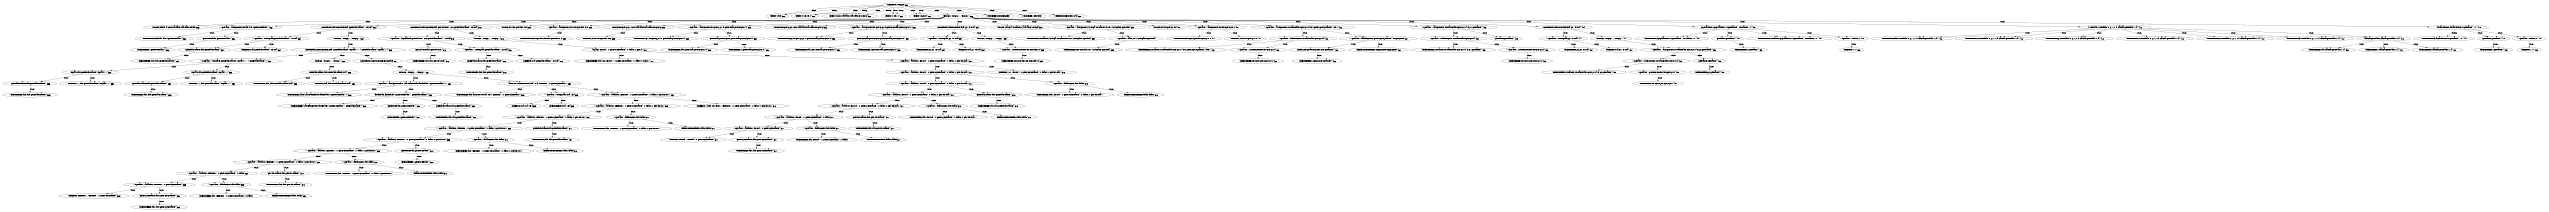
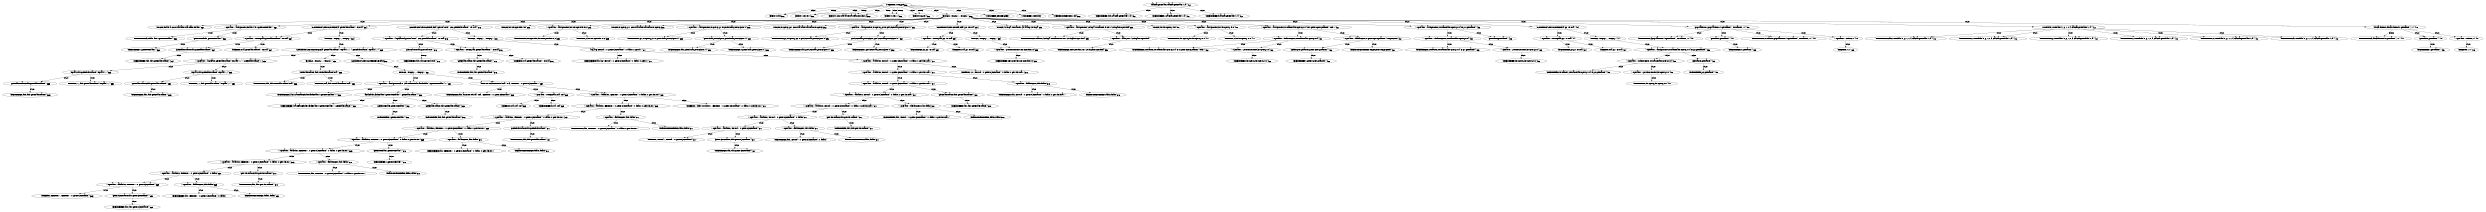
  digraph {
    n1 [label=<(METHOD,runType)<SUB>360</SUB>>]
    n2 [label=<(PARAM,this)<SUB>360</SUB>>]
    n3 [label=<(PARAM,Server s)<SUB>360</SUB>>]
    n4 [label=<(PARAM,com.starbase.starteam.Project p)<SUB>360</SUB>>]
    n5 [label=<(PARAM,View v)<SUB>360</SUB>>]
    n6 [label=<(PARAM,Type t)<SUB>360</SUB>>]
    n7 [label=<(BLOCK,&lt;empty&gt;,&lt;empty&gt;)<SUB>360</SUB>>]
    n8 [label=<(MODIFIER,PROTECTED)>]
    n9 [label=<(MODIFIER,VIRTUAL)>]
    n10 [label=<(METHOD_RETURN,void)<SUB>360</SUB>>]
    n11 [label=<(LOCAL,Folder f: com.starbase.starteam.Folder)<SUB>362</SUB>>]
    n12 [label=<(&lt;operator&gt;.assignment,Folder f = v.getRootFolder())<SUB>362</SUB>>]
    n13 [label=<(CONTROL_STRUCTURE,IF,if (getFolderName() != null))<SUB>364</SUB>>]
    n14 [label=<(CONTROL_STRUCTURE,IF,if (getVerbose() &amp;&amp; getFolderName() != null))<SUB>376</SUB>>]
    n15 [label=<(LOCAL,int nProperties: int)<SUB>385</SUB>>]
    n16 [label=<(&lt;operator&gt;.assignment,int nProperties = 2)<SUB>285</SUB>>]
    n17 [label=<(LOCAL,Property p1: com.starbase.starteam.Property)<SUB>388</SUB>>]
    n18 [label=<(&lt;operator&gt;.assignment,Property p1 = getPrimaryDescriptor(t))<SUB>388</SUB>>]
    n19 [label=<(LOCAL,Property p2: com.starbase.starteam.Property)<SUB>392</SUB>>]
    n20 [label=<(&lt;operator&gt;.assignment,Property p2 = getSecondaryDescriptor(t))<SUB>392</SUB>>]
    n21 [label=<(CONTROL_STRUCTURE,IF,if (p2 != null))<SUB>394</SUB>>]
    n22 [label=<(LOCAL,String[] strNames: java.lang.String[])<SUB>399</SUB>>]
    n23 [label=<(&lt;operator&gt;.assignment,String[] strNames = new String[nProperties])<SUB>399</SUB>>]
    n24 [label=<(LOCAL,int iProperty: int)<SUB>400</SUB>>]
    n25 [label=<(&lt;operator&gt;.assignment,int iProperty = 0)<SUB>400</SUB>>]
    n26 [label=<(&lt;operator&gt;.assignment,strNames[iProperty++] = s.getPropertyNames().OB...)<SUB>402</SUB>>]
    n27 [label=<(&lt;operator&gt;.assignment,strNames[iProperty++] = p1.getName())<SUB>403</SUB>>]
    n28 [label=<(CONTROL_STRUCTURE,IF,if (p2 != null))<SUB>404</SUB>>]
    n29 [label=<(populateNow,populateNow(t.getName(), strNames, -1))<SUB>409</SUB>>]
    n30 [label=<(runFolder,runFolder(s, p, v, t, f, calcTargetFolder(v, f)))<SUB>412</SUB>>]
    n31 [label=<(discardItems,discardItems(t.getName(), -1))<SUB>415</SUB>>]
    n32 [label=<(IDENTIFIER,f,Folder f = v.getRootFolder())<SUB>362</SUB>>]
    n33 [label=<(getRootFolder,getRootFolder())<SUB>362</SUB>>]
    n34 [label=<(&lt;operator&gt;.notEquals,getFolderName() != null)<SUB>364</SUB>>]
    n35 [label=<(BLOCK,&lt;empty&gt;,&lt;empty&gt;)<SUB>364</SUB>>]
    n36 [label=<(&lt;operator&gt;.logicalAnd,getVerbose() &amp;&amp; getFolderName() != null)<SUB>376</SUB>>]
    n37 [label=<(BLOCK,&lt;empty&gt;,&lt;empty&gt;)<SUB>376</SUB>>]
    n38 [label=<(IDENTIFIER,nProperties,int nProperties = 2)<SUB>385</SUB>>]
    n39 [label=<(LITERAL,2,int nProperties = 2)<SUB>385</SUB>>]
    n40 [label=<(IDENTIFIER,p1,Property p1 = getPrimaryDescriptor(t))<SUB>388</SUB>>]
    n41 [label=<(getPrimaryDescriptor,getPrimaryDescriptor(t))<SUB>388</SUB>>]
    n42 [label=<(IDENTIFIER,p2,Property p2 = getSecondaryDescriptor(t))<SUB>392</SUB>>]
    n43 [label=<(getSecondaryDescriptor,getSecondaryDescriptor(t))<SUB>392</SUB>>]
    n44 [label=<(&lt;operator&gt;.notEquals,p2 != null)<SUB>394</SUB>>]
    n45 [label=<(BLOCK,&lt;empty&gt;,&lt;empty&gt;)<SUB>394</SUB>>]
    n46 [label=<(IDENTIFIER,strNames,String[] strNames = new String[nProperties])<SUB>399</SUB>>]
    n47 [label=<(&lt;operator&gt;.alloc,new String[nProperties])>]
    n48 [label=<(IDENTIFIER,iProperty,int iProperty = 0)<SUB>400</SUB>>]
    n49 [label=<(LITERAL,0,int iProperty = 0)<SUB>400</SUB>>]
    n50 [label=<(&lt;operator&gt;.indexAccess,strNames[iProperty++])<SUB>402</SUB>>]
    n51 [label=<(&lt;operator&gt;.fieldAccess,s.getPropertyNames().OBJECT_ID)<SUB>402</SUB>>]
    n52 [label=<(&lt;operator&gt;.indexAccess,strNames[iProperty++])<SUB>403</SUB>>]
    n53 [label=<(getName,getName())<SUB>403</SUB>>]
    n54 [label=<(&lt;operator&gt;.notEquals,p2 != null)<SUB>404</SUB>>]
    n55 [label=<(BLOCK,&lt;empty&gt;,&lt;empty&gt;)<SUB>404</SUB>>]
    n56 [label=<(IDENTIFIER,f,populateNow(t.getName(), strNames, -1))<SUB>409</SUB>>]
    n57 [label=<(getName,getName())<SUB>409</SUB>>]
    n58 [label=<(IDENTIFIER,strNames,populateNow(t.getName(), strNames, -1))<SUB>409</SUB>>]
    n59 [label=<(&lt;operator&gt;.minus,-1)<SUB>409</SUB>>]
    n60 [label=<(IDENTIFIER,this,runFolder(s, p, v, t, f, calcTargetFolder(v, f)))<SUB>412</SUB>>]
    n61 [label=<(IDENTIFIER,s,runFolder(s, p, v, t, f, calcTargetFolder(v, f)))<SUB>412</SUB>>]
    n62 [label=<(IDENTIFIER,p,runFolder(s, p, v, t, f, calcTargetFolder(v, f)))<SUB>412</SUB>>]
    n63 [label=<(IDENTIFIER,v,runFolder(s, p, v, t, f, calcTargetFolder(v, f)))<SUB>412</SUB>>]
    n64 [label=<(IDENTIFIER,t,runFolder(s, p, v, t, f, calcTargetFolder(v, f)))<SUB>412</SUB>>]
    n65 [label=<(IDENTIFIER,f,runFolder(s, p, v, t, f, calcTargetFolder(v, f)))<SUB>412</SUB>>]
    n66 [label=<(calcTargetFolder,calcTargetFolder(v, f))<SUB>412</SUB>>]
    n67 [label=<(IDENTIFIER,f,discardItems(t.getName(), -1))<SUB>415</SUB>>]
    n68 [label=<(getName,getName())<SUB>415</SUB>>]
    n69 [label=<(&lt;operator&gt;.minus,-1)<SUB>415</SUB>>]
    n70 [label=<(IDENTIFIER,v,getRootFolder())<SUB>362</SUB>>]
    n71 [label=<(getFolderName,this.getFolderName())<SUB>364</SUB>>]
    n72 [label=<(LITERAL,null,getFolderName() != null)<SUB>364</SUB>>]
    n73 [label=<(CONTROL_STRUCTURE,IF,if (getFolderName().equals(&quot;\\&quot;) || getFolderName().equals(&quot;/&quot;)))<SUB>365</SUB>>]
    n74 [label=<(IDENTIFIER,this,this.getFolderName())<SUB>364</SUB>>]
    n75 [label=<(&lt;operator&gt;.logicalOr,getFolderName().equals(&quot;\\&quot;) || getFolderName()...)<SUB>365</SUB>>]
    n76 [label=<(BLOCK,&lt;empty&gt;,&lt;empty&gt;)<SUB>365</SUB>>]
    n77 [label=<(CONTROL_STRUCTURE,ELSE,else)<SUB>367</SUB>>]
    n78 [label=<(equals,this.getFolderName().equals(&quot;\\&quot;))<SUB>365</SUB>>]
    n79 [label=<(equals,this.getFolderName().equals(&quot;/&quot;))<SUB>365</SUB>>]
    n80 [label=<(setFolderName,this.setFolderName(null))<SUB>366</SUB>>]
    n81 [label=<(BLOCK,&lt;empty&gt;,&lt;empty&gt;)<SUB>367</SUB>>]
    n82 [label=<(getFolderName,this.getFolderName())<SUB>365</SUB>>]
    n83 [label=<(LITERAL,&quot;\\&quot;,this.getFolderName().equals(&quot;\\&quot;))<SUB>365</SUB>>]
    n84 [label=<(getFolderName,this.getFolderName())<SUB>365</SUB>>]
    n85 [label=<(LITERAL,&quot;/&quot;,this.getFolderName().equals(&quot;/&quot;))<SUB>365</SUB>>]
    n86 [label=<(IDENTIFIER,this,this.getFolderName())<SUB>365</SUB>>]
    n87 [label=<(IDENTIFIER,this,this.getFolderName())<SUB>365</SUB>>]
    n88 [label=<(IDENTIFIER,this,this.setFolderName(null))<SUB>366</SUB>>]
    n89 [label=<(LITERAL,null,this.setFolderName(null))<SUB>366</SUB>>]
    n90 [label=<(&lt;operator&gt;.assignment,f = StarTeamFinder.findFolder(v.getRootFolder()...)<SUB>368</SUB>>]
    n91 [label=<(assertTrue,assertTrue(null != f, &quot;ERROR: &quot; + getProjectNam...)<SUB>369</SUB>>]
    n92 [label=<(IDENTIFIER,f,f = StarTeamFinder.findFolder(v.getRootFolder()...)<SUB>368</SUB>>]
    n93 [label=<(findFolder,findFolder(v.getRootFolder(), getFolderName()))<SUB>368</SUB>>]
    n94 [label=<(IDENTIFIER,this,assertTrue(null != f, &quot;ERROR: &quot; + getProjectNam...)<SUB>369</SUB>>]
    n95 [label=<(&lt;operator&gt;.notEquals,null != f)<SUB>369</SUB>>]
    n96 [label=<(&lt;operator&gt;.addition,&quot;ERROR: &quot; + getProjectName() + delim + getViewN...)<SUB>369</SUB>>]
    n97 [label=<(IDENTIFIER,StarTeamFinder,findFolder(v.getRootFolder(), getFolderName()))<SUB>368</SUB>>]
    n98 [label=<(getRootFolder,getRootFolder())<SUB>368</SUB>>]
    n99 [label=<(getFolderName,this.getFolderName())<SUB>368</SUB>>]
    n100 [label=<(IDENTIFIER,v,getRootFolder())<SUB>368</SUB>>]
    n101 [label=<(IDENTIFIER,this,this.getFolderName())<SUB>368</SUB>>]
    n102 [label=<(LITERAL,null,null != f)<SUB>369</SUB>>]
    n103 [label=<(IDENTIFIER,f,null != f)<SUB>369</SUB>>]
    n104 [label=<(&lt;operator&gt;.addition,&quot;ERROR: &quot; + getProjectName() + delim + getViewN...)<SUB>369</SUB>>]
    n105 [label=<(LITERAL,&quot; does not exist.&quot;,&quot;ERROR: &quot; + getProjectName() + delim + getViewN...)<SUB>372</SUB>>]
    n106 [label=<(&lt;operator&gt;.addition,&quot;ERROR: &quot; + getProjectName() + delim + getViewN...)<SUB>369</SUB>>]
    n107 [label=<(&lt;operator&gt;.fieldAccess,this.delim)<SUB>371</SUB>>]
    n108 [label=<(&lt;operator&gt;.addition,&quot;ERROR: &quot; + getProjectName() + delim + getViewN...)<SUB>369</SUB>>]
    n109 [label=<(getFolderName,this.getFolderName())<SUB>371</SUB>>]
    n110 [label=<(IDENTIFIER,this,&quot;ERROR: &quot; + getProjectName() + delim + getViewN...)>]
    n111 [label=<(FIELD_IDENTIFIER,delim,delim)<SUB>371</SUB>>]
    n112 [label=<(&lt;operator&gt;.addition,&quot;ERROR: &quot; + getProjectName() + delim + getViewN...)<SUB>369</SUB>>]
    n113 [label=<(&lt;operator&gt;.fieldAccess,this.delim)<SUB>370</SUB>>]
    n114 [label=<(IDENTIFIER,this,this.getFolderName())<SUB>371</SUB>>]
    n115 [label=<(&lt;operator&gt;.addition,&quot;ERROR: &quot; + getProjectName() + delim + getViewN...)<SUB>369</SUB>>]
    n116 [label=<(getRootFolder,getRootFolder())<SUB>370</SUB>>]
    n117 [label=<(IDENTIFIER,this,&quot;ERROR: &quot; + getProjectName() + delim + getViewN...)>]
    n118 [label=<(FIELD_IDENTIFIER,delim,delim)<SUB>370</SUB>>]
    n119 [label=<(&lt;operator&gt;.addition,&quot;ERROR: &quot; + getProjectName() + delim + getViewN...)<SUB>369</SUB>>]
    n120 [label=<(&lt;operator&gt;.fieldAccess,this.delim)<SUB>370</SUB>>]
    n121 [label=<(IDENTIFIER,v,getRootFolder())<SUB>370</SUB>>]
    n122 [label=<(&lt;operator&gt;.addition,&quot;ERROR: &quot; + getProjectName() + delim)<SUB>369</SUB>>]
    n123 [label=<(getViewName,this.getViewName())<SUB>370</SUB>>]
    n124 [label=<(IDENTIFIER,this,&quot;ERROR: &quot; + getProjectName() + delim + getViewN...)>]
    n125 [label=<(FIELD_IDENTIFIER,delim,delim)<SUB>370</SUB>>]
    n126 [label=<(&lt;operator&gt;.addition,&quot;ERROR: &quot; + getProjectName())<SUB>369</SUB>>]
    n127 [label=<(&lt;operator&gt;.fieldAccess,this.delim)<SUB>369</SUB>>]
    n128 [label=<(IDENTIFIER,this,this.getViewName())<SUB>370</SUB>>]
    n129 [label=<(LITERAL,&quot;ERROR: &quot;,&quot;ERROR: &quot; + getProjectName())<SUB>369</SUB>>]
    n130 [label=<(getProjectName,this.getProjectName())<SUB>369</SUB>>]
    n131 [label=<(IDENTIFIER,this,&quot;ERROR: &quot; + getProjectName() + delim)>]
    n132 [label=<(FIELD_IDENTIFIER,delim,delim)<SUB>369</SUB>>]
    n133 [label=<(IDENTIFIER,this,this.getProjectName())<SUB>369</SUB>>]
    n134 [label=<(getVerbose,this.getVerbose())<SUB>376</SUB>>]
    n135 [label=<(&lt;operator&gt;.notEquals,getFolderName() != null)<SUB>376</SUB>>]
    n136 [label=<(log,log(&quot;Found &quot; + getProjectName() + delim + getVi...)<SUB>377</SUB>>]
    n137 [label=<(IDENTIFIER,this,this.getVerbose())<SUB>376</SUB>>]
    n138 [label=<(getFolderName,this.getFolderName())<SUB>376</SUB>>]
    n139 [label=<(LITERAL,null,getFolderName() != null)<SUB>376</SUB>>]
    n140 [label=<(IDENTIFIER,this,this.getFolderName())<SUB>376</SUB>>]
    n141 [label=<(IDENTIFIER,this,log(&quot;Found &quot; + getProjectName() + delim + getVi...)<SUB>377</SUB>>]
    n142 [label=<(&lt;operator&gt;.addition,&quot;Found &quot; + getProjectName() + delim + getViewNa...)<SUB>377</SUB>>]
    n143 [label=<(&lt;operator&gt;.addition,&quot;Found &quot; + getProjectName() + delim + getViewNa...)<SUB>377</SUB>>]
    n144 [label=<(LITERAL,&quot;\n&quot;,&quot;Found &quot; + getProjectName() + delim + getViewNa...)<SUB>378</SUB>>]
    n145 [label=<(&lt;operator&gt;.addition,&quot;Found &quot; + getProjectName() + delim + getViewNa...)<SUB>377</SUB>>]
    n146 [label=<(&lt;operator&gt;.fieldAccess,this.delim)<SUB>378</SUB>>]
    n147 [label=<(&lt;operator&gt;.addition,&quot;Found &quot; + getProjectName() + delim + getViewNa...)<SUB>377</SUB>>]
    n148 [label=<(getFolderName,this.getFolderName())<SUB>378</SUB>>]
    n149 [label=<(IDENTIFIER,this,&quot;Found &quot; + getProjectName() + delim + getViewNa...)>]
    n150 [label=<(FIELD_IDENTIFIER,delim,delim)<SUB>378</SUB>>]
    n151 [label=<(&lt;operator&gt;.addition,&quot;Found &quot; + getProjectName() + delim + getViewNa...)<SUB>377</SUB>>]
    n152 [label=<(&lt;operator&gt;.fieldAccess,this.delim)<SUB>378</SUB>>]
    n153 [label=<(IDENTIFIER,this,this.getFolderName())<SUB>378</SUB>>]
    n154 [label=<(&lt;operator&gt;.addition,&quot;Found &quot; + getProjectName() + delim)<SUB>377</SUB>>]
    n155 [label=<(getViewName,this.getViewName())<SUB>377</SUB>>]
    n156 [label=<(IDENTIFIER,this,&quot;Found &quot; + getProjectName() + delim + getViewNa...)>]
    n157 [label=<(FIELD_IDENTIFIER,delim,delim)<SUB>378</SUB>>]
    n158 [label=<(&lt;operator&gt;.addition,&quot;Found &quot; + getProjectName())<SUB>377</SUB>>]
    n159 [label=<(&lt;operator&gt;.fieldAccess,this.delim)<SUB>377</SUB>>]
    n160 [label=<(IDENTIFIER,this,this.getViewName())<SUB>377</SUB>>]
    n161 [label=<(LITERAL,&quot;Found &quot;,&quot;Found &quot; + getProjectName())<SUB>377</SUB>>]
    n162 [label=<(getProjectName,this.getProjectName())<SUB>377</SUB>>]
    n163 [label=<(IDENTIFIER,this,&quot;Found &quot; + getProjectName() + delim)>]
    n164 [label=<(FIELD_IDENTIFIER,delim,delim)<SUB>377</SUB>>]
    n165 [label=<(IDENTIFIER,this,this.getProjectName())<SUB>377</SUB>>]
    n166 [label=<(IDENTIFIER,this,getPrimaryDescriptor(t))<SUB>388</SUB>>]
    n167 [label=<(IDENTIFIER,t,getPrimaryDescriptor(t))<SUB>388</SUB>>]
    n168 [label=<(IDENTIFIER,this,getSecondaryDescriptor(t))<SUB>392</SUB>>]
    n169 [label=<(IDENTIFIER,t,getSecondaryDescriptor(t))<SUB>392</SUB>>]
    n170 [label=<(IDENTIFIER,p2,p2 != null)<SUB>394</SUB>>]
    n171 [label=<(LITERAL,null,p2 != null)<SUB>394</SUB>>]
    n172 [label=<(&lt;operator&gt;.postIncrement,nProperties++)<SUB>395</SUB>>]
    n173 [label=<(IDENTIFIER,nProperties,nProperties++)<SUB>395</SUB>>]
    n174 [label=<(IDENTIFIER,nProperties,new String[nProperties])<SUB>399</SUB>>]
    n175 [label=<(IDENTIFIER,strNames,strNames[iProperty++] = s.getPropertyNames().OB...)<SUB>402</SUB>>]
    n176 [label=<(&lt;operator&gt;.postIncrement,iProperty++)<SUB>402</SUB>>]
    n177 [label=<(getPropertyNames,getPropertyNames())<SUB>402</SUB>>]
    n178 [label=<(FIELD_IDENTIFIER,OBJECT_ID,OBJECT_ID)<SUB>402</SUB>>]
    n179 [label=<(IDENTIFIER,iProperty,iProperty++)<SUB>402</SUB>>]
    n180 [label=<(IDENTIFIER,s,getPropertyNames())<SUB>402</SUB>>]
    n181 [label=<(IDENTIFIER,strNames,strNames[iProperty++] = p1.getName())<SUB>403</SUB>>]
    n182 [label=<(&lt;operator&gt;.postIncrement,iProperty++)<SUB>403</SUB>>]
    n183 [label=<(IDENTIFIER,iProperty,iProperty++)<SUB>403</SUB>>]
    n184 [label=<(IDENTIFIER,p2,p2 != null)<SUB>404</SUB>>]
    n185 [label=<(LITERAL,null,p2 != null)<SUB>404</SUB>>]
    n186 [label=<(&lt;operator&gt;.assignment,strNames[iProperty++] = p2.getName())<SUB>405</SUB>>]
    n187 [label=<(&lt;operator&gt;.indexAccess,strNames[iProperty++])<SUB>405</SUB>>]
    n188 [label=<(getName,getName())<SUB>405</SUB>>]
    n189 [label=<(IDENTIFIER,strNames,strNames[iProperty++] = p2.getName())<SUB>405</SUB>>]
    n190 [label=<(&lt;operator&gt;.postIncrement,iProperty++)<SUB>405</SUB>>]
    n191 [label=<(IDENTIFIER,p2,getName())<SUB>405</SUB>>]
    n192 [label=<(IDENTIFIER,iProperty,iProperty++)<SUB>405</SUB>>]
    n193 [label=<(IDENTIFIER,t,getName())<SUB>409</SUB>>]
    n194 [label=<(LITERAL,1,-1)<SUB>409</SUB>>]
    n195 [label=<(IDENTIFIER,this,calcTargetFolder(v, f))<SUB>452</SUB>>]
    n196 [label=<(IDENTIFIER,v,calcTargetFolder(v, f))<SUB>412</SUB>>]
    n197 [label=<(IDENTIFIER,f,calcTargetFolder(v, f))<SUB>412</SUB>>]
    n198 [label=<(IDENTIFIER,t,getName())<SUB>415</SUB>>]
    n199 [label=<(LITERAL,1,-1)<SUB>415</SUB>>]
    n1 -> n2 [label="AST: "]
    n1 -> n2 [label="DDG: "]
    n1 -> n3 [label="AST: "]
    n1 -> n3 [label="DDG: "]
    n1 -> n4 [label="AST: "]
    n1 -> n4 [label="DDG: "]
    n1 -> n5 [label="AST: "]
    n1 -> n5 [label="DDG: "]
    n1 -> n6 [label="AST: "]
    n1 -> n6 [label="DDG: "]
    n1 -> n7 [label="AST: "]
    n1 -> n8 [label="AST: "]
    n1 -> n9 [label="AST: "]
    n1 -> n10 [label="AST: "]
    n7 -> n11 [label="AST: "]
    n7 -> n12 [label="AST: "]
    n7 -> n13 [label="AST: "]
    n7 -> n14 [label="AST: "]
    n7 -> n15 [label="AST: "]
    n7 -> n16 [label="AST: "]
    n7 -> n17 [label="AST: "]
    n7 -> n18 [label="AST: "]
    n7 -> n19 [label="AST: "]
    n7 -> n20 [label="AST: "]
    n7 -> n21 [label="AST: "]
    n7 -> n22 [label="AST: "]
    n7 -> n23 [label="AST: "]
    n7 -> n24 [label="AST: "]
    n7 -> n25 [label="AST: "]
    n7 -> n26 [label="AST: "]
    n7 -> n27 [label="AST: "]
    n7 -> n28 [label="AST: "]
    n7 -> n29 [label="AST: "]
    n7 -> n30 [label="AST: "]
    n7 -> n31 [label="AST: "]
    n12 -> n32 [label="AST: "]
    n12 -> n33 [label="AST: "]
    n13 -> n34 [label="AST: "]
    n13 -> n35 [label="AST: "]
    n14 -> n36 [label="AST: "]
    n14 -> n37 [label="AST: "]
    n16 -> n38 [label="AST: "]
-   n17 -> n39 [label="AST: "]
+   n16 -> n39 [label="AST: "]
    n18 -> n40 [label="AST: "]
    n18 -> n41 [label="AST: "]
    n20 -> n42 [label="AST: "]
    n20 -> n43 [label="AST: "]
    n21 -> n44 [label="AST: "]
    n21 -> n45 [label="AST: "]
    n23 -> n46 [label="AST: "]
    n23 -> n47 [label="AST: "]
    n25 -> n48 [label="AST: "]
    n25 -> n49 [label="AST: "]
    n26 -> n50 [label="AST: "]
    n26 -> n51 [label="AST: "]
    n27 -> n52 [label="AST: "]
    n27 -> n53 [label="AST: "]
    n28 -> n54 [label="AST: "]
    n28 -> n55 [label="AST: "]
    n29 -> n56 [label="AST: "]
    n29 -> n57 [label="AST: "]
    n29 -> n58 [label="AST: "]
    n29 -> n59 [label="AST: "]
    n30 -> n60 [label="AST: "]
    n30 -> n61 [label="AST: "]
    n30 -> n62 [label="AST: "]
    n30 -> n63 [label="AST: "]
    n30 -> n64 [label="AST: "]
    n30 -> n65 [label="AST: "]
-   n30 -> n66 [label="AST: "]
    n31 -> n67 [label="DDG: "]
    n31 -> n68 [label="AST: "]
    n31 -> n69 [label="AST: "]
    n33 -> n70 [label="AST: "]
    n34 -> n71 [label="AST: "]
    n34 -> n72 [label="AST: "]
    n35 -> n73 [label="AST: "]
    n36 -> n134 [label="AST: "]
    n36 -> n135 [label="AST: "]
    n37 -> n136 [label="AST: "]
    n41 -> n166 [label="AST: "]
-   n41 -> n167 [label="DDG: "]
+   n41 -> n167 [label="AST: "]
    n43 -> n168 [label="AST: "]
    n43 -> n169 [label="AST: "]
    n44 -> n170 [label="AST: "]
    n44 -> n171 [label="AST: "]
    n45 -> n172 [label="AST: "]
    n47 -> n174 [label="AST: "]
    n50 -> n175 [label="AST: "]
    n50 -> n176 [label="AST: "]
    n51 -> n177 [label="AST: "]
    n51 -> n178 [label="AST: "]
    n52 -> n181 [label="AST: "]
    n52 -> n182 [label="AST: "]
    n54 -> n184 [label="AST: "]
    n54 -> n185 [label="AST: "]
    n55 -> n186 [label="AST: "]
    n57 -> n193 [label="AST: "]
    n59 -> n194 [label="AST: "]
    n66 -> n195 [label="AST: "]
    n66 -> n196 [label="AST: "]
    n66 -> n197 [label="AST: "]
    n68 -> n198 [label="AST: "]
    n69 -> n199 [label="AST: "]
    n71 -> n74 [label="AST: "]
    n73 -> n75 [label="AST: "]
    n73 -> n76 [label="AST: "]
    n73 -> n77 [label="AST: "]
    n75 -> n78 [label="AST: "]
    n75 -> n79 [label="AST: "]
    n76 -> n80 [label="AST: "]
    n77 -> n81 [label="AST: "]
    n78 -> n82 [label="AST: "]
    n78 -> n83 [label="AST: "]
    n79 -> n84 [label="AST: "]
    n79 -> n85 [label="AST: "]
    n80 -> n88 [label="AST: "]
    n80 -> n89 [label="AST: "]
    n81 -> n90 [label="AST: "]
    n81 -> n91 [label="AST: "]
    n82 -> n86 [label="AST: "]
    n84 -> n87 [label="AST: "]
    n90 -> n92 [label="AST: "]
    n90 -> n93 [label="AST: "]
    n91 -> n94 [label="AST: "]
    n91 -> n95 [label="AST: "]
    n91 -> n96 [label="AST: "]
    n93 -> n97 [label="AST: "]
    n93 -> n98 [label="AST: "]
    n93 -> n99 [label="AST: "]
    n95 -> n102 [label="AST: "]
    n95 -> n103 [label="AST: "]
    n96 -> n104 [label="AST: "]
    n96 -> n105 [label="AST: "]
    n98 -> n100 [label="AST: "]
    n99 -> n101 [label="AST: "]
    n104 -> n106 [label="AST: "]
    n104 -> n107 [label="AST: "]
    n106 -> n108 [label="AST: "]
    n106 -> n109 [label="AST: "]
    n107 -> n110 [label="AST: "]
    n107 -> n111 [label="AST: "]
    n108 -> n112 [label="AST: "]
    n108 -> n113 [label="AST: "]
    n109 -> n114 [label="AST: "]
    n112 -> n115 [label="AST: "]
    n112 -> n116 [label="AST: "]
    n113 -> n117 [label="AST: "]
    n113 -> n118 [label="AST: "]
    n115 -> n119 [label="AST: "]
    n115 -> n120 [label="AST: "]
    n116 -> n121 [label="AST: "]
    n119 -> n122 [label="AST: "]
    n119 -> n123 [label="AST: "]
    n120 -> n124 [label="AST: "]
    n120 -> n125 [label="AST: "]
    n122 -> n126 [label="AST: "]
    n122 -> n127 [label="AST: "]
    n123 -> n128 [label="AST: "]
    n126 -> n129 [label="AST: "]
    n126 -> n130 [label="AST: "]
    n127 -> n131 [label="AST: "]
    n127 -> n132 [label="AST: "]
    n130 -> n133 [label="AST: "]
    n134 -> n137 [label="DDG: "]
    n135 -> n138 [label="AST: "]
    n135 -> n139 [label="AST: "]
    n136 -> n141 [label="AST: "]
    n136 -> n142 [label="AST: "]
    n138 -> n140 [label="AST: "]
    n142 -> n143 [label="AST: "]
    n142 -> n144 [label="AST: "]
    n143 -> n145 [label="AST: "]
    n143 -> n146 [label="AST: "]
    n145 -> n147 [label="AST: "]
    n145 -> n148 [label="AST: "]
    n146 -> n149 [label="AST: "]
    n146 -> n150 [label="AST: "]
    n147 -> n151 [label="AST: "]
    n147 -> n152 [label="AST: "]
    n148 -> n153 [label="AST: "]
    n151 -> n154 [label="AST: "]
    n151 -> n155 [label="AST: "]
    n152 -> n156 [label="AST: "]
    n152 -> n157 [label="AST: "]
    n154 -> n158 [label="AST: "]
    n154 -> n159 [label="AST: "]
    n155 -> n160 [label="AST: "]
    n158 -> n161 [label="AST: "]
    n158 -> n162 [label="AST: "]
    n159 -> n163 [label="AST: "]
    n159 -> n164 [label="AST: "]
    n162 -> n165 [label="AST: "]
    n172 -> n173 [label="AST: "]
    n176 -> n179 [label="AST: "]
    n177 -> n180 [label="AST: "]
    n182 -> n183 [label="AST: "]
    n186 -> n187 [label="AST: "]
    n186 -> n188 [label="AST: "]
    n187 -> n189 [label="AST: "]
    n187 -> n190 [label="AST: "]
    n188 -> n191 [label="AST: "]
    n190 -> n192 [label="AST: "]
  }
